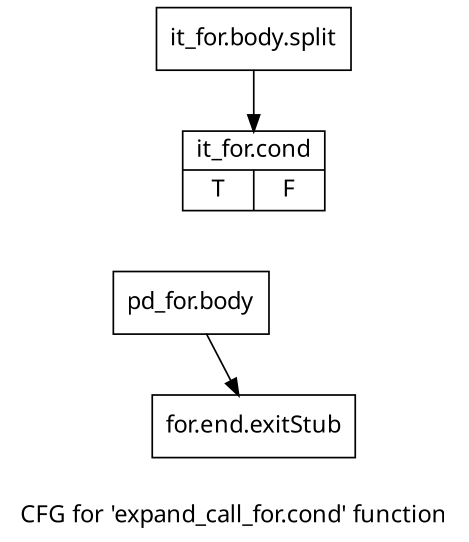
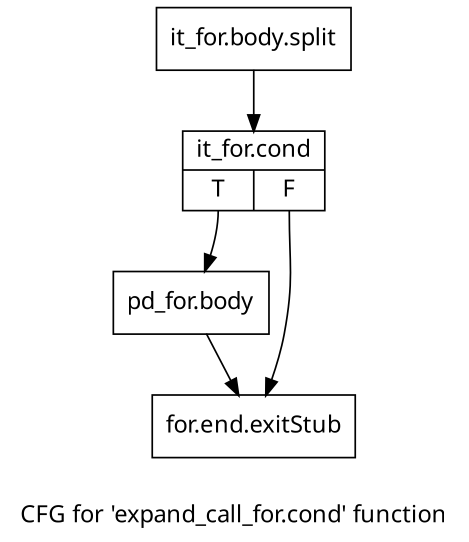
  digraph {
    fontname="Noto Sans"
    label="CFG for 'expand_call_for.cond' function"
    node [fontname="Noto Sans" shape=record]
    edge [fontname="Noto Sans"]
    n1 [label="{it_for.cond|{<s0>T|<s1>F}}"]
    n2 [label="{for.end.exitStub}"]
    n3 [label="{pd_for.body}"]
    n4 [label="{it_for.body.split}"]
+   n1 -> n2 [tailport=s1]
+   n1 -> n3 [tailport=s0]
    n3 -> n2
    n4 -> n1
  }
